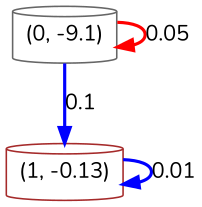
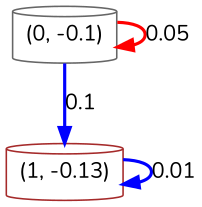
  digraph {
    fontname=Nunito
    node [shape=cylinder fontname=Nunito]
    edge [color=blue style=bold fontname=Nunito]
-   n1 [label="(0, -9.1)" color=gray40]
+   n1 [label="(0, -0.1)" color=gray40]
    n2 [label="(1, -0.13)" color=brown]
    n1 -> n1 [label=0.05 color=red]
    n1 -> n2 [label=0.1]
    n2 -> n2 [label=0.01]
  }
